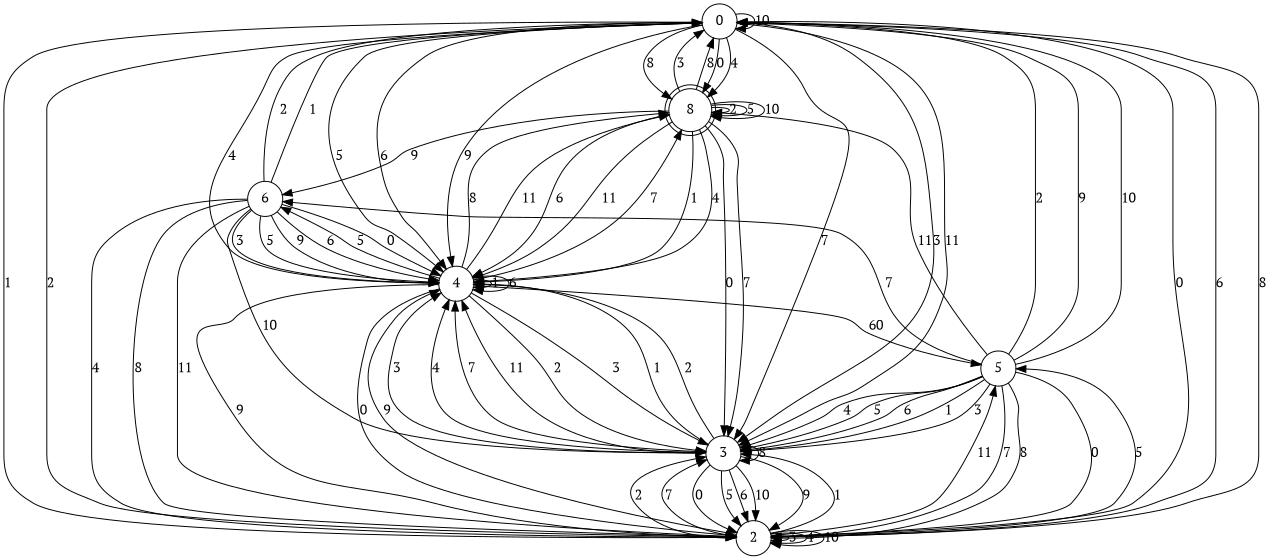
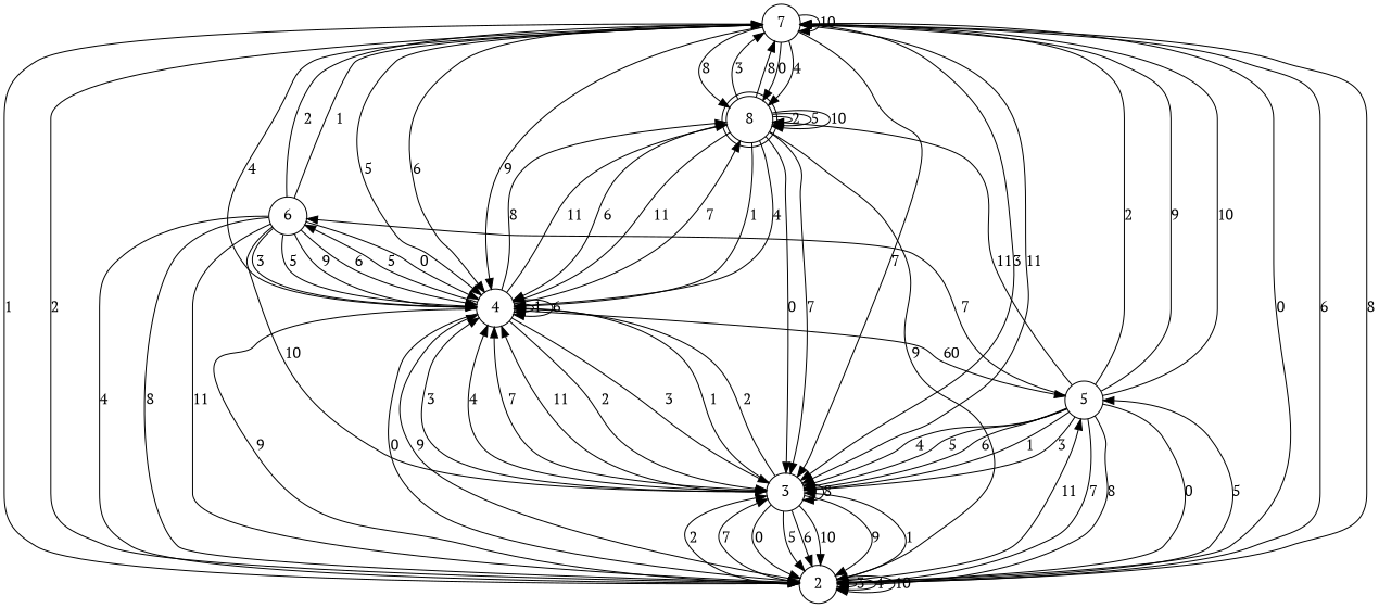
  digraph {
    fontname="PT Serif"
    node [fontname="PT Serif" shape=circle]
    edge [fontname="PT Serif"]
-   n1 [label=0]
+   n1 [label=7]
    n2 [label=8 shape=doublecircle]
    n3 [label=2]
    n4 [label=3]
    n5 [label=4]
    n6 [label=5]
    n7 [label=6]
    n1 -> n1 [label=10]
    n1 -> n2 [label=0]
    n1 -> n2 [label=4]
    n1 -> n2 [label=8]
    n1 -> n3 [label=1]
    n1 -> n3 [label=2]
    n1 -> n4 [label=3]
    n1 -> n4 [label=7]
    n1 -> n4 [label=11]
    n1 -> n5 [label=5]
    n1 -> n5 [label=6]
    n1 -> n5 [label=9]
    n2 -> n1 [label=3]
    n2 -> n1 [label=8]
    n2 -> n2 [label=2]
    n2 -> n2 [label=5]
    n2 -> n2 [label=10]
-   n2 -> n7 [label=9]
+   n2 -> n3 [label=9]
    n2 -> n4 [label=0]
    n2 -> n4 [label=7]
    n2 -> n5 [label=1]
    n2 -> n5 [label=4]
    n2 -> n5 [label=6]
    n2 -> n5 [label=11]
    n3 -> n1 [label=0]
    n3 -> n1 [label=6]
    n3 -> n1 [label=8]
    n3 -> n3 [label=3]
    n3 -> n3 [label=4]
    n3 -> n3 [label=10]
    n3 -> n4 [label=1]
    n3 -> n4 [label=2]
    n3 -> n4 [label=7]
    n3 -> n5 [label=9]
    n3 -> n6 [label=5]
    n3 -> n6 [label=11]
    n4 -> n3 [label=0]
    n4 -> n3 [label=5]
    n4 -> n3 [label=6]
    n4 -> n3 [label=9]
    n4 -> n3 [label=10]
    n4 -> n4 [label=8]
    n4 -> n5 [label=1]
    n4 -> n5 [label=2]
    n4 -> n5 [label=3]
    n4 -> n5 [label=4]
    n4 -> n5 [label=7]
    n4 -> n5 [label=11]
    n5 -> n1 [label=4]
    n5 -> n2 [label=7]
    n5 -> n2 [label=8]
    n5 -> n2 [label=11]
    n5 -> n3 [label=0]
    n5 -> n3 [label=9]
    n5 -> n4 [label=2]
    n5 -> n4 [label=3]
    n5 -> n5 [label=1]
    n5 -> n5 [label=6]
    n5 -> n6 [label=60]
    n5 -> n7 [label=5]
    n6 -> n1 [label=2]
    n6 -> n1 [label=9]
    n6 -> n1 [label=10]
    n6 -> n2 [label=11]
    n6 -> n3 [label=0]
    n6 -> n3 [label=7]
    n6 -> n3 [label=8]
    n6 -> n4 [label=1]
    n6 -> n4 [label=3]
    n6 -> n4 [label=4]
    n6 -> n4 [label=5]
    n6 -> n4 [label=6]
    n6 -> n7 [label=7]
    n7 -> n1 [label=1]
    n7 -> n1 [label=2]
    n7 -> n3 [label=4]
    n7 -> n3 [label=8]
    n7 -> n3 [label=11]
    n7 -> n4 [label=10]
    n7 -> n5 [label=0]
    n7 -> n5 [label=3]
    n7 -> n5 [label=5]
    n7 -> n5 [label=6]
    n7 -> n5 [label=9]
  }
